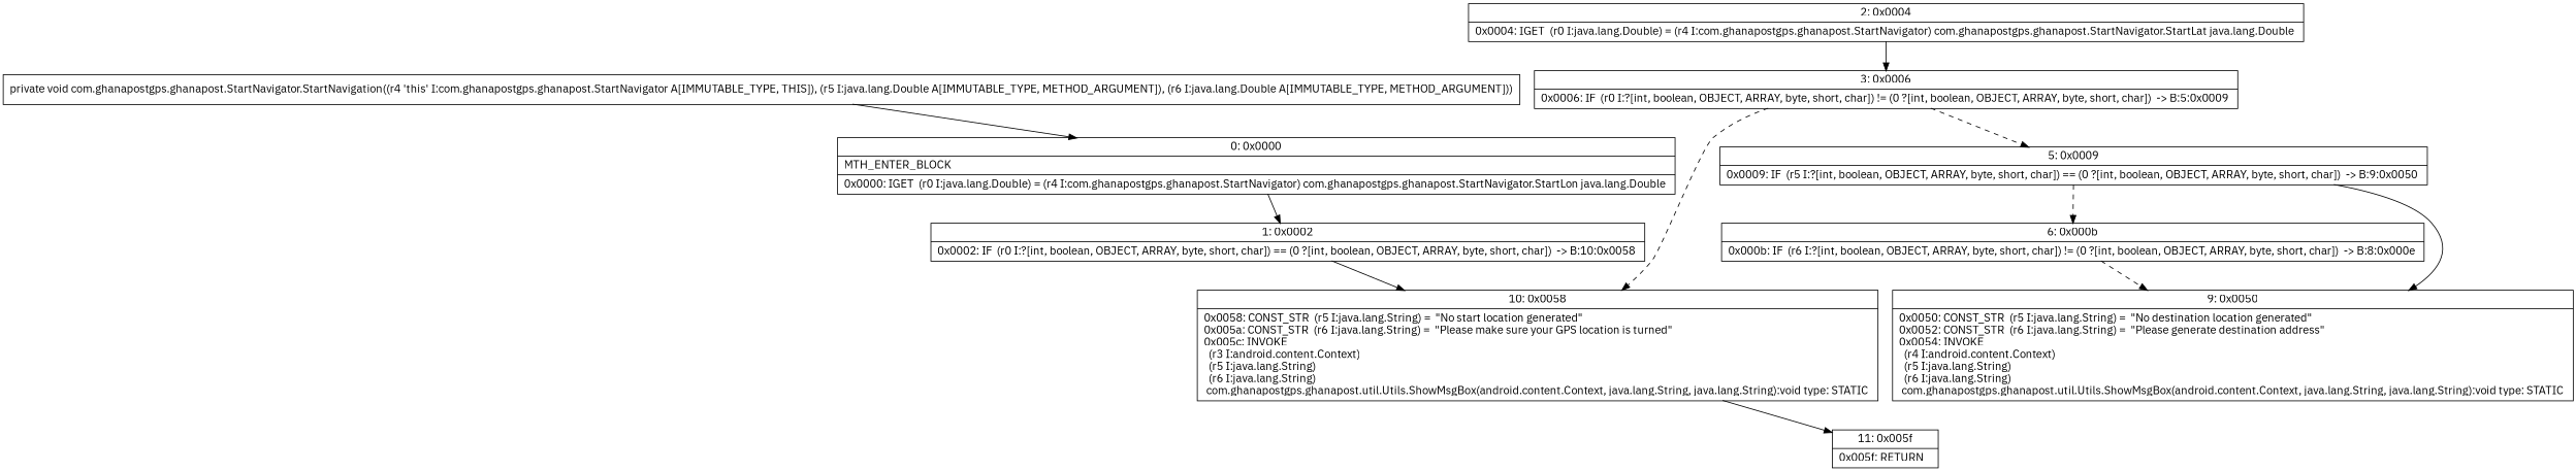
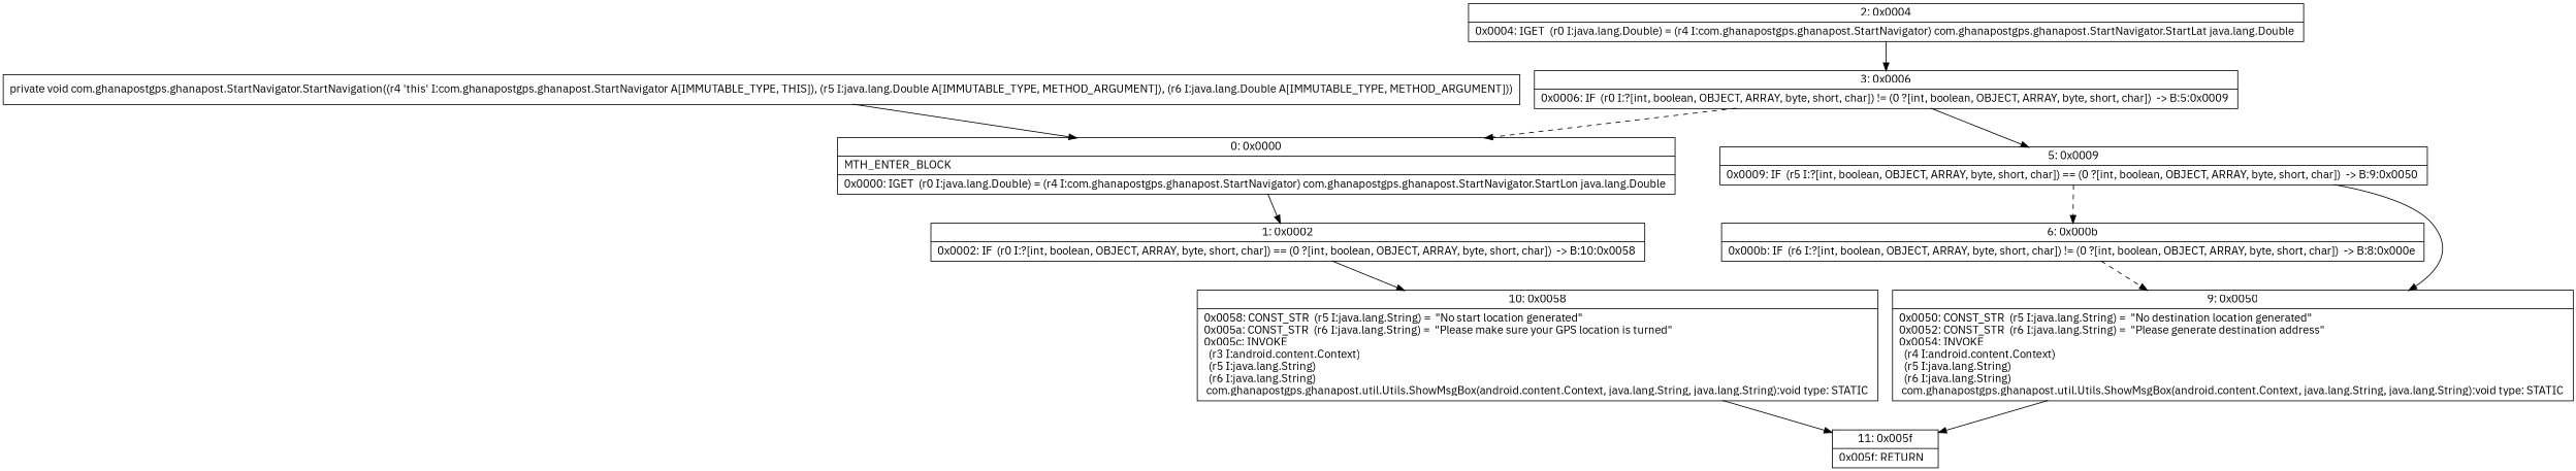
  digraph {
    fontname="IBM Plex Sans"
    node [fontname="IBM Plex Sans" shape=record]
    edge [fontname="IBM Plex Sans"]
    n1 [label="{0\:\ 0x0000|MTH_ENTER_BLOCK\l|0x0000: IGET  (r0 I:java.lang.Double) = (r4 I:com.ghanapostgps.ghanapost.StartNavigator) com.ghanapostgps.ghanapost.StartNavigator.StartLon java.lang.Double \l}"]
    n2 [label="{1\:\ 0x0002|0x0002: IF  (r0 I:?[int, boolean, OBJECT, ARRAY, byte, short, char]) == (0 ?[int, boolean, OBJECT, ARRAY, byte, short, char])  \-\> B:10:0x0058 \l}"]
    n3 [label="{10\:\ 0x0058|0x0058: CONST_STR  (r5 I:java.lang.String) =  \"No start location generated\" \l0x005a: CONST_STR  (r6 I:java.lang.String) =  \"Please make sure your GPS location is turned\" \l0x005c: INVOKE  \l  (r3 I:android.content.Context)\l  (r5 I:java.lang.String)\l  (r6 I:java.lang.String)\l com.ghanapostgps.ghanapost.util.Utils.ShowMsgBox(android.content.Context, java.lang.String, java.lang.String):void type: STATIC \l}"]
    n4 [label="{2\:\ 0x0004|0x0004: IGET  (r0 I:java.lang.Double) = (r4 I:com.ghanapostgps.ghanapost.StartNavigator) com.ghanapostgps.ghanapost.StartNavigator.StartLat java.lang.Double \l}"]
    n5 [label="{3\:\ 0x0006|0x0006: IF  (r0 I:?[int, boolean, OBJECT, ARRAY, byte, short, char]) != (0 ?[int, boolean, OBJECT, ARRAY, byte, short, char])  \-\> B:5:0x0009 \l}"]
    n6 [label="{11\:\ 0x005f|0x005f: RETURN   \l}"]
    n7 [label="{5\:\ 0x0009|0x0009: IF  (r5 I:?[int, boolean, OBJECT, ARRAY, byte, short, char]) == (0 ?[int, boolean, OBJECT, ARRAY, byte, short, char])  \-\> B:9:0x0050 \l}"]
    n8 [label="{6\:\ 0x000b|0x000b: IF  (r6 I:?[int, boolean, OBJECT, ARRAY, byte, short, char]) != (0 ?[int, boolean, OBJECT, ARRAY, byte, short, char])  \-\> B:8:0x000e \l}"]
    n9 [label="{9\:\ 0x0050|0x0050: CONST_STR  (r5 I:java.lang.String) =  \"No destination location generated\" \l0x0052: CONST_STR  (r6 I:java.lang.String) =  \"Please generate destination address\" \l0x0054: INVOKE  \l  (r4 I:android.content.Context)\l  (r5 I:java.lang.String)\l  (r6 I:java.lang.String)\l com.ghanapostgps.ghanapost.util.Utils.ShowMsgBox(android.content.Context, java.lang.String, java.lang.String):void type: STATIC \l}"]
    n10 [label="{private void com.ghanapostgps.ghanapost.StartNavigator.StartNavigation((r4 'this' I:com.ghanapostgps.ghanapost.StartNavigator A[IMMUTABLE_TYPE, THIS]), (r5 I:java.lang.Double A[IMMUTABLE_TYPE, METHOD_ARGUMENT]), (r6 I:java.lang.Double A[IMMUTABLE_TYPE, METHOD_ARGUMENT])) }"]
    n1 -> n2
    n2 -> n3
    n3 -> n6
    n4 -> n5
-   n5 -> n3 [style=dashed]
-   n5 -> n7 [style=dashed]
+   n5 -> n1 [style=dashed]
+   n5 -> n7
    n7 -> n8 [style=dashed]
    n7 -> n9
    n8 -> n9 [style=dashed]
+   n9 -> n6
    n10 -> n1
  }
